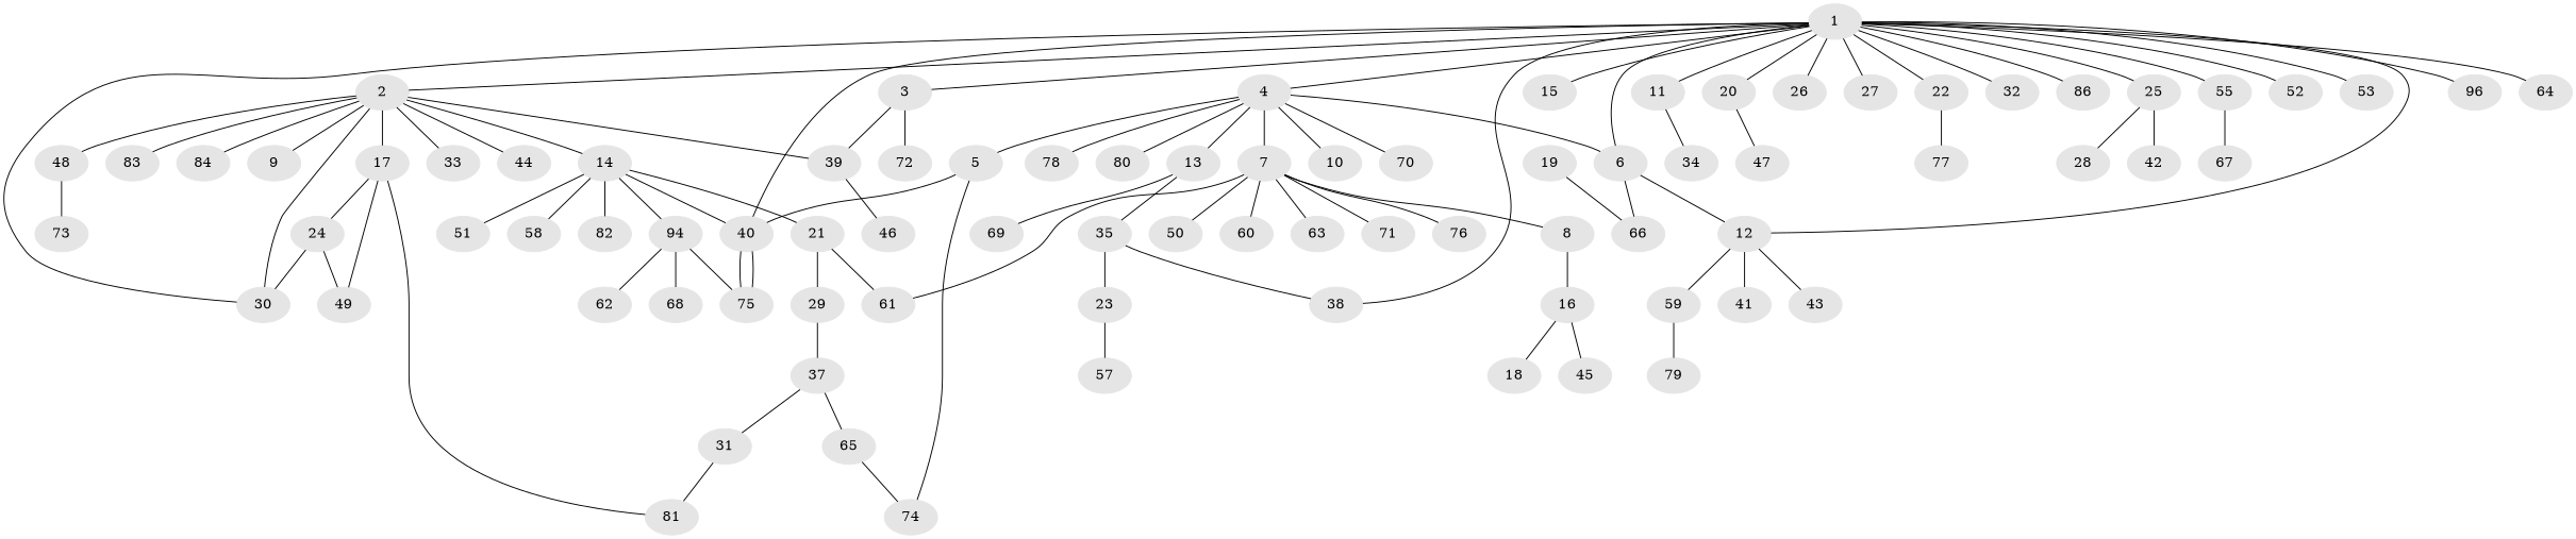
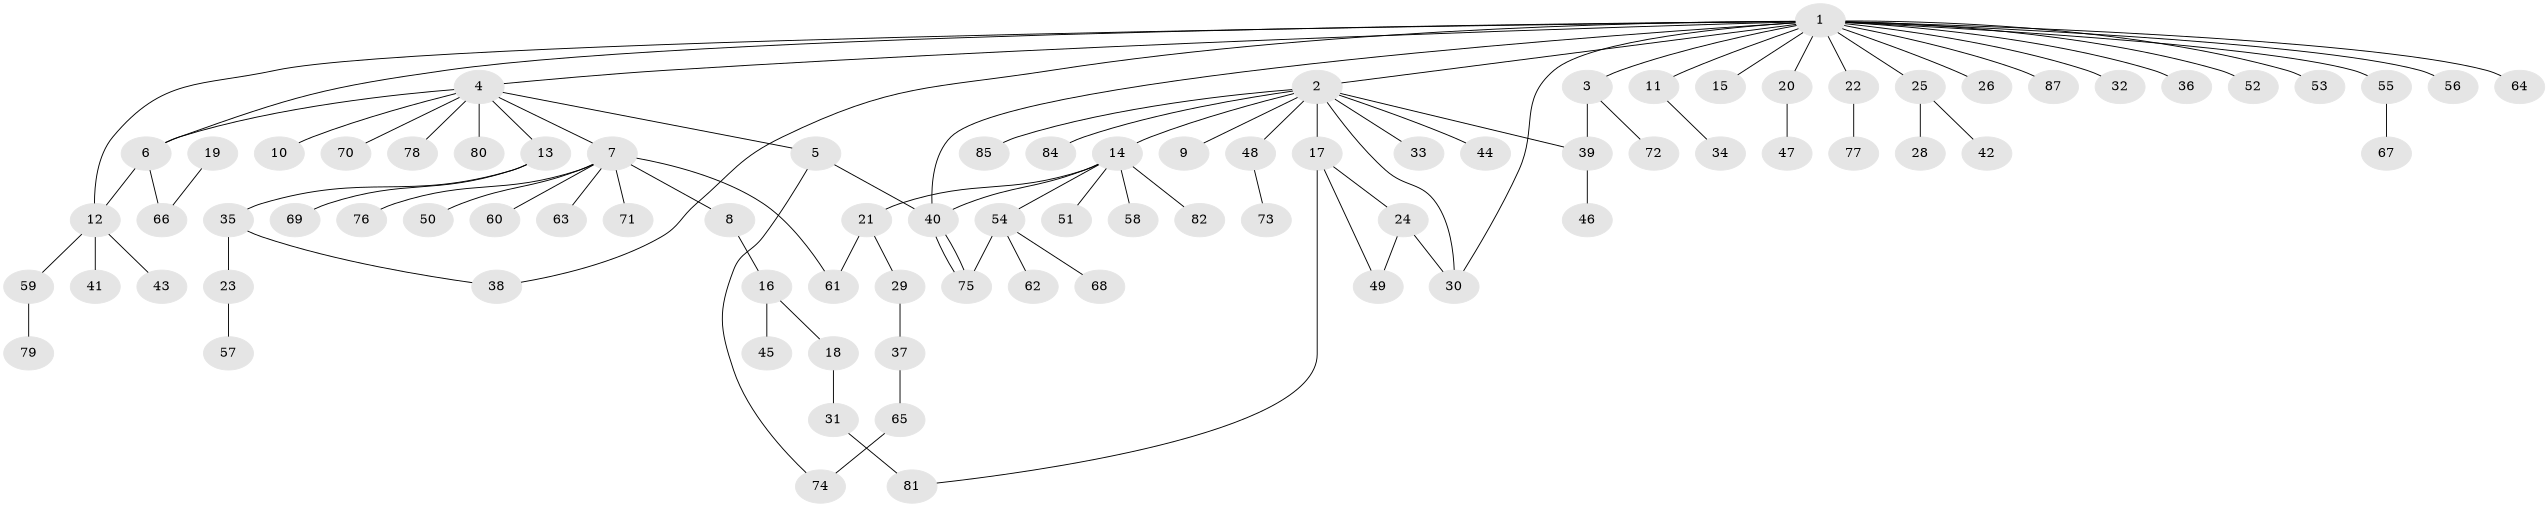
  graph {
    node [color=gray90 style=filled]
    1
    2
    3
    4
    6
    11
    12
    15
    20
    22
    25
    26
-   27
+   27 [label=87]
    30
    32
-   36 [label=86]
+   36
    38
    40
    52
    53
    55
-   56 [label=96]
+   56
    64
    9
    14
    17
    33
    39
    44
    48
-   83
+   83 [label=85]
    84
    72
    5
    7
    10
    13
    70
    78
    80
    66
    34
    41
    43
    59
    47
    77
    28
    42
    75
    67
    21
    51
-   54 [label=94]
+   54
    58
    82
    24
    49
    81
    46
    73
    74
    8
    50
    60
    61
    63
    71
    76
    35
    69
    19
    16
    18
    45
    79
    23
    57
    29
    62
    68
    31
    37
    65
    1 -- 2
    1 -- 3
    1 -- 4
    1 -- 6
    1 -- 11
    1 -- 12
    1 -- 15
    1 -- 20
    1 -- 22
    1 -- 25
    1 -- 26
    1 -- 27
    1 -- 30
    1 -- 32
    1 -- 36
    1 -- 38
    1 -- 40
    1 -- 52
    1 -- 53
    1 -- 55
    1 -- 56
    1 -- 64
    2 -- 30
    2 -- 9
    2 -- 14
    2 -- 17
    2 -- 33
    2 -- 39
    2 -- 44
    2 -- 48
    2 -- 83
    2 -- 84
    3 -- 39
    3 -- 72
    4 -- 6
    4 -- 5
    4 -- 7
    4 -- 10
    4 -- 13
    4 -- 70
    4 -- 78
    4 -- 80
    6 -- 12
    6 -- 66
    11 -- 34
    12 -- 41
    12 -- 43
    12 -- 59
    20 -- 47
    22 -- 77
    25 -- 28
    25 -- 42
    40 -- 75
    40 -- 75
    55 -- 67
    14 -- 40
    14 -- 21
    14 -- 51
    14 -- 54
    14 -- 58
    14 -- 82
    17 -- 24
    17 -- 49
    17 -- 81
    39 -- 46
    48 -- 73
    5 -- 40
    5 -- 74
    7 -- 8
    7 -- 50
    7 -- 60
    7 -- 61
    7 -- 63
    7 -- 71
    7 -- 76
    13 -- 35
    13 -- 69
    59 -- 79
    21 -- 61
    21 -- 29
    54 -- 75
    54 -- 62
    54 -- 68
    24 -- 30
    24 -- 49
    8 -- 16
    35 -- 38
    35 -- 23
    19 -- 66
    16 -- 18
    16 -- 45
-   37 -- 31
+   18 -- 31
    23 -- 57
    29 -- 37
    31 -- 81
    37 -- 65
    65 -- 74
  }
